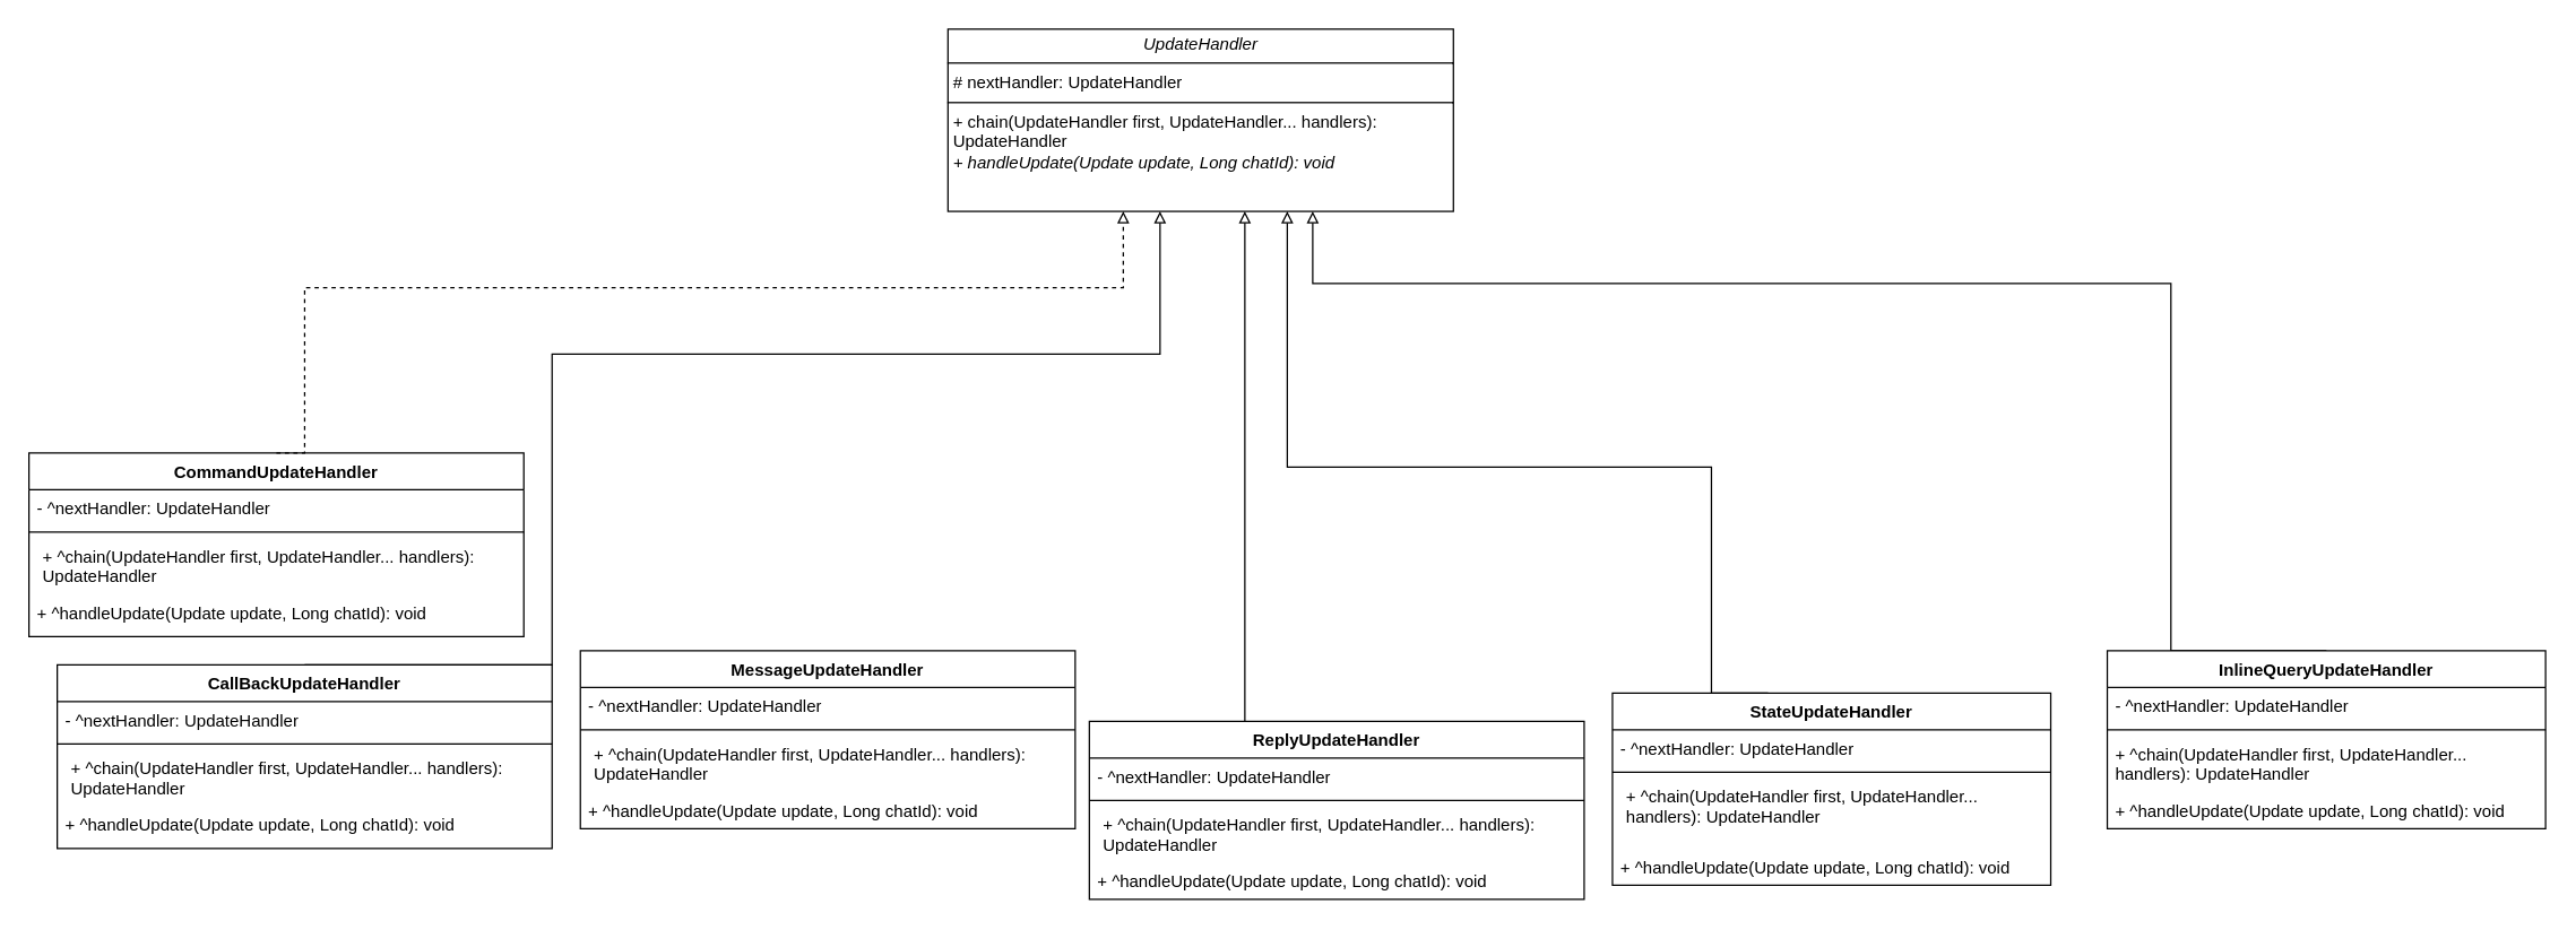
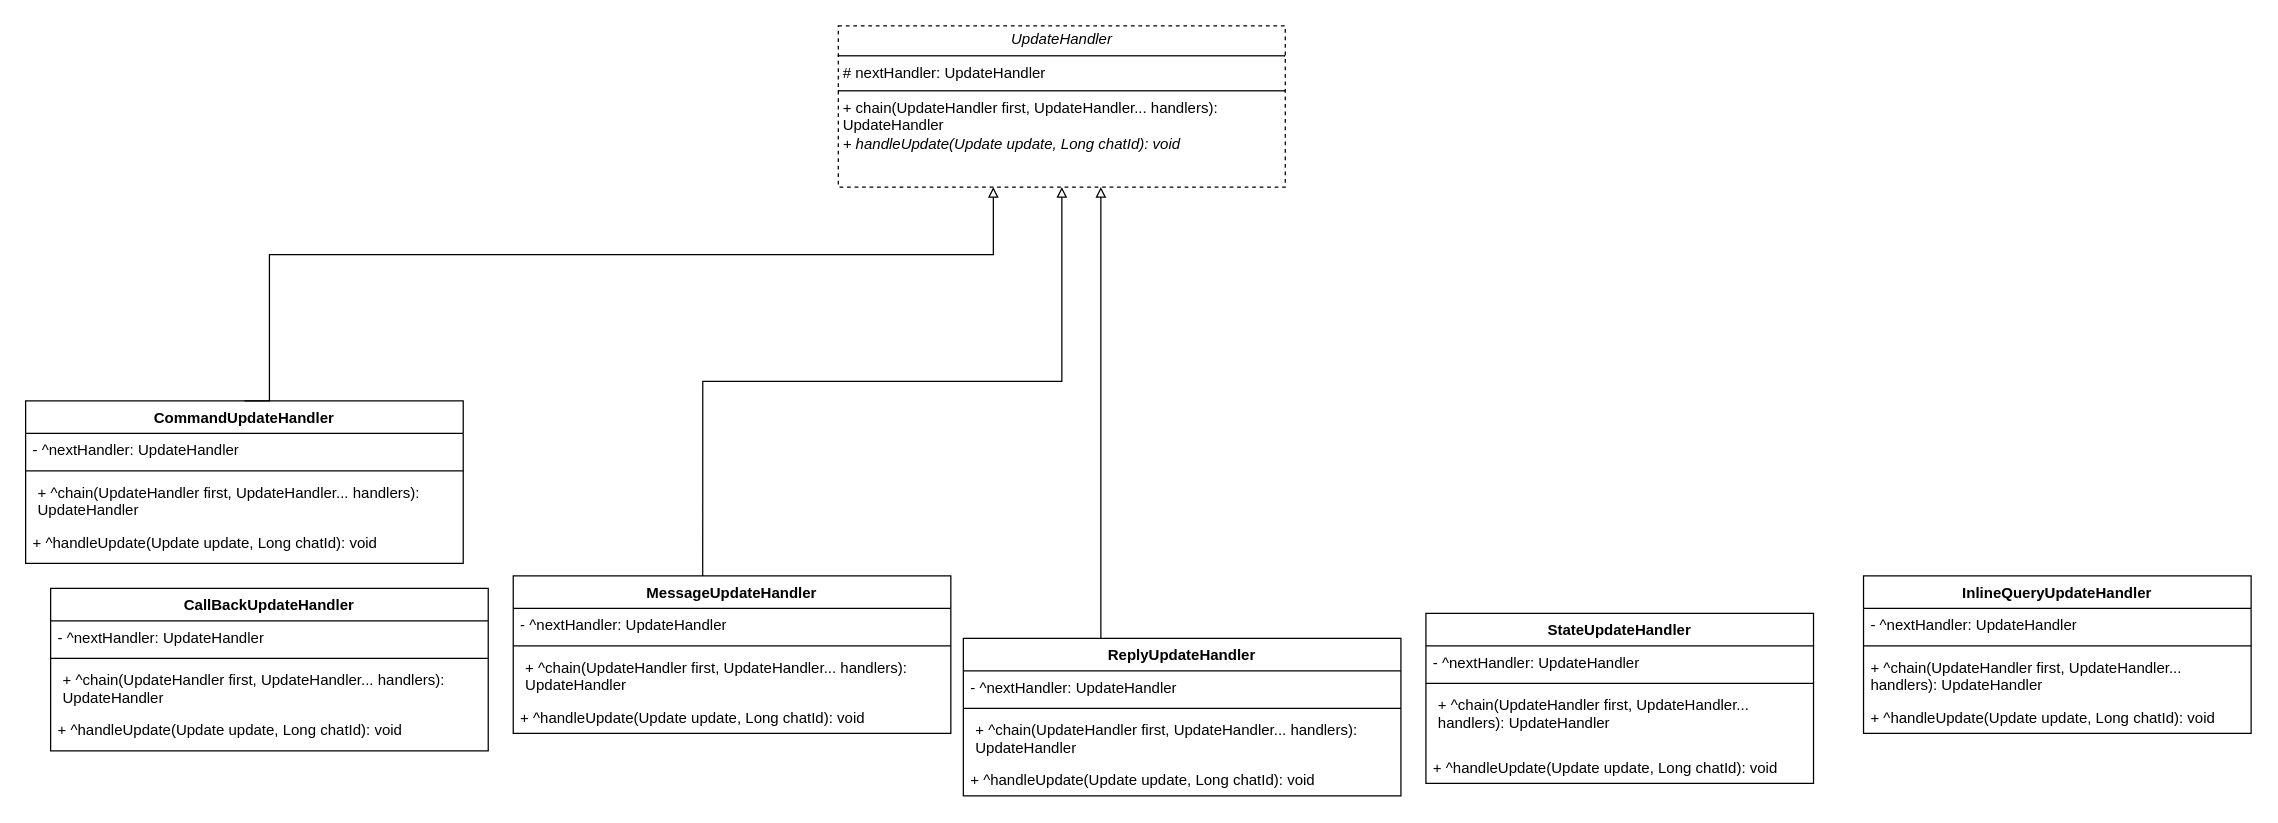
  <mxCell id="0" />
  <mxCell id="1" parent="0" />
- <mxCell id="2" value="&lt;p style=&quot;margin:0px;margin-top:4px;text-align:center;&quot;&gt;&lt;i style=&quot;&quot;&gt;UpdateHandler&lt;/i&gt;&lt;/p&gt;&lt;hr size=&quot;1&quot; style=&quot;border-style:solid;&quot;&gt;&lt;p style=&quot;margin:0px;margin-left:4px;&quot;&gt;# nextHandler: UpdateHandler&lt;br&gt;&lt;/p&gt;&lt;hr size=&quot;1&quot; style=&quot;border-style:solid;&quot;&gt;&lt;p style=&quot;margin:0px;margin-left:4px;&quot;&gt;+ chain(UpdateHandler first, UpdateHandler... handlers): UpdateHandler&lt;/p&gt;&lt;p style=&quot;margin:0px;margin-left:4px;&quot;&gt;&lt;i&gt;+ handleUpdate(Update update, Long chatId): void&lt;/i&gt;&lt;br&gt;&lt;/p&gt;" style="verticalAlign=top;align=left;overflow=fill;html=1;whiteSpace=wrap;" parent="1" vertex="1"><mxGeometry x="670" y="20" width="357.5" height="129" as="geometry" /></mxCell>
+ <mxCell id="2" value="&lt;p style=&quot;margin:0px;margin-top:4px;text-align:center;&quot;&gt;&lt;i style=&quot;&quot;&gt;UpdateHandler&lt;/i&gt;&lt;/p&gt;&lt;hr size=&quot;1&quot; style=&quot;border-style:solid;&quot;&gt;&lt;p style=&quot;margin:0px;margin-left:4px;&quot;&gt;# nextHandler: UpdateHandler&lt;br&gt;&lt;/p&gt;&lt;hr size=&quot;1&quot; style=&quot;border-style:solid;&quot;&gt;&lt;p style=&quot;margin:0px;margin-left:4px;&quot;&gt;+ chain(UpdateHandler first, UpdateHandler... handlers): UpdateHandler&lt;/p&gt;&lt;p style=&quot;margin:0px;margin-left:4px;&quot;&gt;&lt;i&gt;+ handleUpdate(Update update, Long chatId): void&lt;/i&gt;&lt;br&gt;&lt;/p&gt;" style="verticalAlign=top;align=left;overflow=fill;html=1;whiteSpace=wrap;dashed=1;" parent="1" vertex="1"><mxGeometry x="670" y="20" width="357.5" height="129" as="geometry" /></mxCell>
+ <mxCell id="3" style="edgeStyle=orthogonalEdgeStyle;rounded=0;orthogonalLoop=1;jettySize=auto;html=1;endArrow=block;endFill=0;exitX=0.433;exitY=0;exitDx=0;exitDy=0;exitPerimeter=0;" parent="1" source="18" target="2" edge="1"><mxGeometry relative="1" as="geometry"><Array as="points" /></mxGeometry></mxCell>
  <mxCell id="4" value="CommandUpdateHandler" style="swimlane;fontStyle=1;align=center;verticalAlign=top;childLayout=stackLayout;horizontal=1;startSize=26;horizontalStack=0;resizeParent=1;resizeParentMax=0;resizeLast=0;collapsible=1;marginBottom=0;whiteSpace=wrap;html=1;" parent="1" vertex="1"><mxGeometry x="20" y="320" width="350" height="130" as="geometry" /></mxCell>
  <mxCell id="5" value="- ^nextHandler: UpdateHandler" style="text;strokeColor=none;fillColor=none;align=left;verticalAlign=top;spacingLeft=4;spacingRight=4;overflow=hidden;rotatable=0;points=[[0,0.5],[1,0.5]];portConstraint=eastwest;whiteSpace=wrap;html=1;" parent="4" vertex="1"><mxGeometry y="26" width="350" height="26" as="geometry" /></mxCell>
  <mxCell id="6" value="" style="line;strokeWidth=1;fillColor=none;align=left;verticalAlign=middle;spacingTop=-1;spacingLeft=3;spacingRight=3;rotatable=0;labelPosition=right;points=[];portConstraint=eastwest;strokeColor=inherit;" parent="4" vertex="1"><mxGeometry y="52" width="350" height="8" as="geometry" /></mxCell>
  <mxCell id="7" value="&lt;p style=&quot;margin: 0px 0px 0px 4px;&quot;&gt;+ ^chain(UpdateHandler first, UpdateHandler... handlers): UpdateHandler&lt;/p&gt;" style="text;strokeColor=none;fillColor=none;align=left;verticalAlign=top;spacingLeft=4;spacingRight=4;overflow=hidden;rotatable=0;points=[[0,0.5],[1,0.5]];portConstraint=eastwest;whiteSpace=wrap;html=1;" parent="4" vertex="1"><mxGeometry y="60" width="350" height="40" as="geometry" /></mxCell>
  <mxCell id="8" value="+ ^handleUpdate(Update update, Long chatId): void" style="text;strokeColor=none;fillColor=none;align=left;verticalAlign=top;spacingLeft=4;spacingRight=4;overflow=hidden;rotatable=0;points=[[0,0.5],[1,0.5]];portConstraint=eastwest;whiteSpace=wrap;html=1;" parent="4" vertex="1"><mxGeometry y="100" width="350" height="30" as="geometry" /></mxCell>
- <mxCell id="9" style="edgeStyle=orthogonalEdgeStyle;rounded=0;orthogonalLoop=1;jettySize=auto;html=1;endArrow=block;endFill=0;exitX=0.5;exitY=0;exitDx=0;exitDy=0;dashed=1;" parent="1" source="4" target="2" edge="1"><mxGeometry relative="1" as="geometry"><mxPoint x="400" y="313" as="sourcePoint" /><mxPoint x="794.11" y="149.002" as="targetPoint" /><Array as="points"><mxPoint x="215" y="203" /><mxPoint x="794" y="203" /></Array></mxGeometry></mxCell>
- <mxCell id="10" style="edgeStyle=orthogonalEdgeStyle;rounded=0;orthogonalLoop=1;jettySize=auto;html=1;endArrow=block;endFill=0;exitX=0.5;exitY=0;exitDx=0;exitDy=0;" parent="1" source="13" target="2" edge="1"><mxGeometry relative="1" as="geometry"><mxPoint x="655" y="320" as="sourcePoint" /><mxPoint x="900" y="240" as="targetPoint" /><Array as="points"><mxPoint x="390" y="470" /><mxPoint x="390" y="250" /><mxPoint x="820" y="250" /></Array></mxGeometry></mxCell>
+ <mxCell id="9" style="edgeStyle=orthogonalEdgeStyle;rounded=0;orthogonalLoop=1;jettySize=auto;html=1;endArrow=block;endFill=0;exitX=0.5;exitY=0;exitDx=0;exitDy=0;" parent="1" source="4" target="2" edge="1"><mxGeometry relative="1" as="geometry"><mxPoint x="400" y="313" as="sourcePoint" /><mxPoint x="794.11" y="149.002" as="targetPoint" /><Array as="points"><mxPoint x="215" y="203" /><mxPoint x="794" y="203" /></Array></mxGeometry></mxCell>
  <mxCell id="11" style="edgeStyle=orthogonalEdgeStyle;rounded=0;orthogonalLoop=1;jettySize=auto;html=1;endArrow=block;endFill=0;exitX=0.597;exitY=0.009;exitDx=0;exitDy=0;exitPerimeter=0;" parent="1" source="23" target="2" edge="1"><mxGeometry relative="1" as="geometry"><Array as="points"><mxPoint x="880" y="511" /></Array></mxGeometry></mxCell>
- <mxCell id="12" style="edgeStyle=orthogonalEdgeStyle;rounded=0;orthogonalLoop=1;jettySize=auto;html=1;endArrow=block;endFill=0;exitX=0.5;exitY=0;exitDx=0;exitDy=0;" parent="1" source="28" target="2" edge="1"><mxGeometry relative="1" as="geometry"><mxPoint x="1530" y="200" as="sourcePoint" /><mxPoint x="950" y="180" as="targetPoint" /><Array as="points"><mxPoint x="1535" y="200" /><mxPoint x="928" y="200" /></Array></mxGeometry></mxCell>
  <mxCell id="13" value="CallBackUpdateHandler" style="swimlane;fontStyle=1;align=center;verticalAlign=top;childLayout=stackLayout;horizontal=1;startSize=26;horizontalStack=0;resizeParent=1;resizeParentMax=0;resizeLast=0;collapsible=1;marginBottom=0;whiteSpace=wrap;html=1;" parent="1" vertex="1"><mxGeometry x="40" y="470" width="350" height="130" as="geometry" /></mxCell>
  <mxCell id="14" value="- ^nextHandler: UpdateHandler" style="text;strokeColor=none;fillColor=none;align=left;verticalAlign=top;spacingLeft=4;spacingRight=4;overflow=hidden;rotatable=0;points=[[0,0.5],[1,0.5]];portConstraint=eastwest;whiteSpace=wrap;html=1;" parent="13" vertex="1"><mxGeometry y="26" width="350" height="26" as="geometry" /></mxCell>
  <mxCell id="15" value="" style="line;strokeWidth=1;fillColor=none;align=left;verticalAlign=middle;spacingTop=-1;spacingLeft=3;spacingRight=3;rotatable=0;labelPosition=right;points=[];portConstraint=eastwest;strokeColor=inherit;" parent="13" vertex="1"><mxGeometry y="52" width="350" height="8" as="geometry" /></mxCell>
  <mxCell id="16" value="&lt;p style=&quot;margin: 0px 0px 0px 4px;&quot;&gt;+ ^chain(UpdateHandler first, UpdateHandler... handlers): UpdateHandler&lt;/p&gt;&lt;div&gt;&lt;br&gt;&lt;/div&gt;" style="text;strokeColor=none;fillColor=none;align=left;verticalAlign=top;spacingLeft=4;spacingRight=4;overflow=hidden;rotatable=0;points=[[0,0.5],[1,0.5]];portConstraint=eastwest;whiteSpace=wrap;html=1;" parent="13" vertex="1"><mxGeometry y="60" width="350" height="40" as="geometry" /></mxCell>
  <mxCell id="17" value="+ ^handleUpdate(Update update, Long chatId): void" style="text;strokeColor=none;fillColor=none;align=left;verticalAlign=top;spacingLeft=4;spacingRight=4;overflow=hidden;rotatable=0;points=[[0,0.5],[1,0.5]];portConstraint=eastwest;whiteSpace=wrap;html=1;" parent="13" vertex="1"><mxGeometry y="100" width="350" height="30" as="geometry" /></mxCell>
  <mxCell id="18" value="MessageUpdateHandler" style="swimlane;fontStyle=1;align=center;verticalAlign=top;childLayout=stackLayout;horizontal=1;startSize=26;horizontalStack=0;resizeParent=1;resizeParentMax=0;resizeLast=0;collapsible=1;marginBottom=0;whiteSpace=wrap;html=1;" parent="1" vertex="1"><mxGeometry x="410" y="460" width="350" height="126" as="geometry" /></mxCell>
  <mxCell id="19" value="- ^nextHandler: UpdateHandler" style="text;strokeColor=none;fillColor=none;align=left;verticalAlign=top;spacingLeft=4;spacingRight=4;overflow=hidden;rotatable=0;points=[[0,0.5],[1,0.5]];portConstraint=eastwest;whiteSpace=wrap;html=1;" parent="18" vertex="1"><mxGeometry y="26" width="350" height="26" as="geometry" /></mxCell>
  <mxCell id="20" value="" style="line;strokeWidth=1;fillColor=none;align=left;verticalAlign=middle;spacingTop=-1;spacingLeft=3;spacingRight=3;rotatable=0;labelPosition=right;points=[];portConstraint=eastwest;strokeColor=inherit;" parent="18" vertex="1"><mxGeometry y="52" width="350" height="8" as="geometry" /></mxCell>
  <mxCell id="21" value="&lt;p style=&quot;margin: 0px 0px 0px 4px;&quot;&gt;+ ^chain(UpdateHandler first, UpdateHandler... handlers): UpdateHandler&lt;/p&gt;" style="text;strokeColor=none;fillColor=none;align=left;verticalAlign=top;spacingLeft=4;spacingRight=4;overflow=hidden;rotatable=0;points=[[0,0.5],[1,0.5]];portConstraint=eastwest;whiteSpace=wrap;html=1;" parent="18" vertex="1"><mxGeometry y="60" width="350" height="40" as="geometry" /></mxCell>
  <mxCell id="22" value="+ ^handleUpdate(Update update, Long chatId): void" style="text;strokeColor=none;fillColor=none;align=left;verticalAlign=top;spacingLeft=4;spacingRight=4;overflow=hidden;rotatable=0;points=[[0,0.5],[1,0.5]];portConstraint=eastwest;whiteSpace=wrap;html=1;" parent="18" vertex="1"><mxGeometry y="100" width="350" height="26" as="geometry" /></mxCell>
  <mxCell id="23" value="ReplyUpdateHandler" style="swimlane;fontStyle=1;align=center;verticalAlign=top;childLayout=stackLayout;horizontal=1;startSize=26;horizontalStack=0;resizeParent=1;resizeParentMax=0;resizeLast=0;collapsible=1;marginBottom=0;whiteSpace=wrap;html=1;" parent="1" vertex="1"><mxGeometry x="770" y="510" width="350" height="126" as="geometry" /></mxCell>
  <mxCell id="24" value="- ^nextHandler: UpdateHandler" style="text;strokeColor=none;fillColor=none;align=left;verticalAlign=top;spacingLeft=4;spacingRight=4;overflow=hidden;rotatable=0;points=[[0,0.5],[1,0.5]];portConstraint=eastwest;whiteSpace=wrap;html=1;" parent="23" vertex="1"><mxGeometry y="26" width="350" height="26" as="geometry" /></mxCell>
  <mxCell id="25" value="" style="line;strokeWidth=1;fillColor=none;align=left;verticalAlign=middle;spacingTop=-1;spacingLeft=3;spacingRight=3;rotatable=0;labelPosition=right;points=[];portConstraint=eastwest;strokeColor=inherit;" parent="23" vertex="1"><mxGeometry y="52" width="350" height="8" as="geometry" /></mxCell>
  <mxCell id="26" value="&lt;p style=&quot;margin: 0px 0px 0px 4px;&quot;&gt;+ ^chain(UpdateHandler first, UpdateHandler... handlers): UpdateHandler&lt;/p&gt;" style="text;strokeColor=none;fillColor=none;align=left;verticalAlign=top;spacingLeft=4;spacingRight=4;overflow=hidden;rotatable=0;points=[[0,0.5],[1,0.5]];portConstraint=eastwest;whiteSpace=wrap;html=1;" parent="23" vertex="1"><mxGeometry y="60" width="350" height="40" as="geometry" /></mxCell>
  <mxCell id="27" value="+ ^handleUpdate(Update update, Long chatId): void" style="text;strokeColor=none;fillColor=none;align=left;verticalAlign=top;spacingLeft=4;spacingRight=4;overflow=hidden;rotatable=0;points=[[0,0.5],[1,0.5]];portConstraint=eastwest;whiteSpace=wrap;html=1;" parent="23" vertex="1"><mxGeometry y="100" width="350" height="26" as="geometry" /></mxCell>
  <mxCell id="28" value="InlineQueryUpdateHandler" style="swimlane;fontStyle=1;align=center;verticalAlign=top;childLayout=stackLayout;horizontal=1;startSize=26;horizontalStack=0;resizeParent=1;resizeParentMax=0;resizeLast=0;collapsible=1;marginBottom=0;whiteSpace=wrap;html=1;" parent="1" vertex="1"><mxGeometry x="1490" y="460" width="310" height="126" as="geometry" /></mxCell>
  <mxCell id="29" value="- ^nextHandler: UpdateHandler" style="text;strokeColor=none;fillColor=none;align=left;verticalAlign=top;spacingLeft=4;spacingRight=4;overflow=hidden;rotatable=0;points=[[0,0.5],[1,0.5]];portConstraint=eastwest;whiteSpace=wrap;html=1;" parent="28" vertex="1"><mxGeometry y="26" width="310" height="26" as="geometry" /></mxCell>
  <mxCell id="30" value="" style="line;strokeWidth=1;fillColor=none;align=left;verticalAlign=middle;spacingTop=-1;spacingLeft=3;spacingRight=3;rotatable=0;labelPosition=right;points=[];portConstraint=eastwest;strokeColor=inherit;" parent="28" vertex="1"><mxGeometry y="52" width="310" height="8" as="geometry" /></mxCell>
  <mxCell id="31" value="+ ^chain(UpdateHandler first, UpdateHandler... handlers): UpdateHandler" style="text;strokeColor=none;fillColor=none;align=left;verticalAlign=top;spacingLeft=4;spacingRight=4;overflow=hidden;rotatable=0;points=[[0,0.5],[1,0.5]];portConstraint=eastwest;whiteSpace=wrap;html=1;" parent="28" vertex="1"><mxGeometry y="60" width="310" height="40" as="geometry" /></mxCell>
  <mxCell id="32" value="+ ^handleUpdate(Update update, Long chatId): void" style="text;strokeColor=none;fillColor=none;align=left;verticalAlign=top;spacingLeft=4;spacingRight=4;overflow=hidden;rotatable=0;points=[[0,0.5],[1,0.5]];portConstraint=eastwest;whiteSpace=wrap;html=1;" parent="28" vertex="1"><mxGeometry y="100" width="310" height="26" as="geometry" /></mxCell>
  <mxCell id="33" value="StateUpdateHandler" style="swimlane;fontStyle=1;align=center;verticalAlign=top;childLayout=stackLayout;horizontal=1;startSize=26;horizontalStack=0;resizeParent=1;resizeParentMax=0;resizeLast=0;collapsible=1;marginBottom=0;whiteSpace=wrap;html=1;" parent="1" vertex="1"><mxGeometry x="1140" y="490" width="310" height="136" as="geometry" /></mxCell>
  <mxCell id="34" value="- ^nextHandler: UpdateHandler" style="text;strokeColor=none;fillColor=none;align=left;verticalAlign=top;spacingLeft=4;spacingRight=4;overflow=hidden;rotatable=0;points=[[0,0.5],[1,0.5]];portConstraint=eastwest;whiteSpace=wrap;html=1;" parent="33" vertex="1"><mxGeometry y="26" width="310" height="26" as="geometry" /></mxCell>
  <mxCell id="35" value="" style="line;strokeWidth=1;fillColor=none;align=left;verticalAlign=middle;spacingTop=-1;spacingLeft=3;spacingRight=3;rotatable=0;labelPosition=right;points=[];portConstraint=eastwest;strokeColor=inherit;" parent="33" vertex="1"><mxGeometry y="52" width="310" height="8" as="geometry" /></mxCell>
  <mxCell id="36" value="&lt;p style=&quot;margin: 0px 0px 0px 4px;&quot;&gt;+ ^chain(UpdateHandler first, UpdateHandler... handlers): UpdateHandler&lt;/p&gt;" style="text;strokeColor=none;fillColor=none;align=left;verticalAlign=top;spacingLeft=4;spacingRight=4;overflow=hidden;rotatable=0;points=[[0,0.5],[1,0.5]];portConstraint=eastwest;whiteSpace=wrap;html=1;" parent="33" vertex="1"><mxGeometry y="60" width="310" height="50" as="geometry" /></mxCell>
  <mxCell id="37" value="+ ^handleUpdate(Update update, Long chatId): void" style="text;strokeColor=none;fillColor=none;align=left;verticalAlign=top;spacingLeft=4;spacingRight=4;overflow=hidden;rotatable=0;points=[[0,0.5],[1,0.5]];portConstraint=eastwest;whiteSpace=wrap;html=1;" parent="33" vertex="1"><mxGeometry y="110" width="310" height="26" as="geometry" /></mxCell>
- <mxCell id="38" style="edgeStyle=orthogonalEdgeStyle;rounded=0;orthogonalLoop=1;jettySize=auto;html=1;endArrow=block;endFill=0;exitX=0.355;exitY=0;exitDx=0;exitDy=0;exitPerimeter=0;" parent="1" source="33" target="2" edge="1"><mxGeometry relative="1" as="geometry"><Array as="points"><mxPoint x="1210" y="330" /><mxPoint x="910" y="330" /></Array><mxPoint x="965" y="521" as="sourcePoint" /><mxPoint x="903" y="159" as="targetPoint" /></mxGeometry></mxCell>
